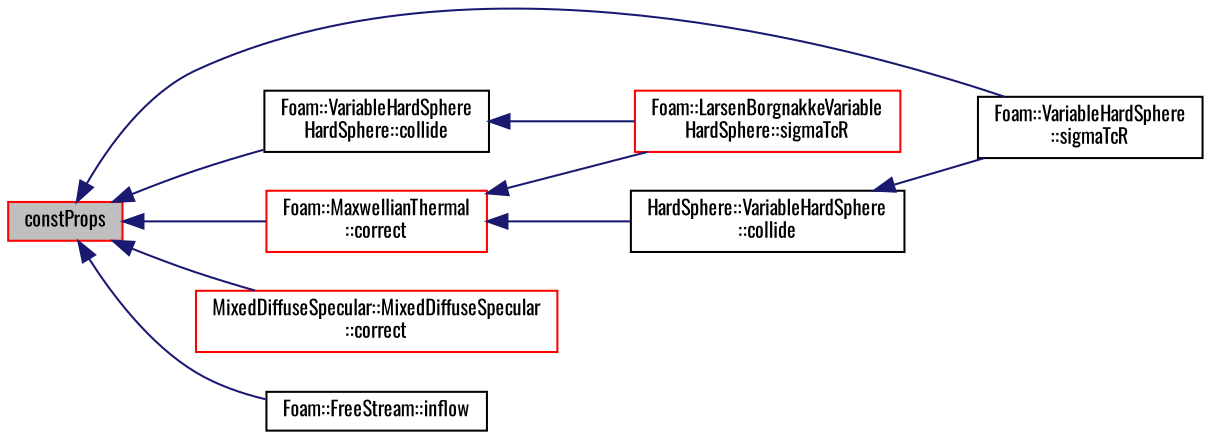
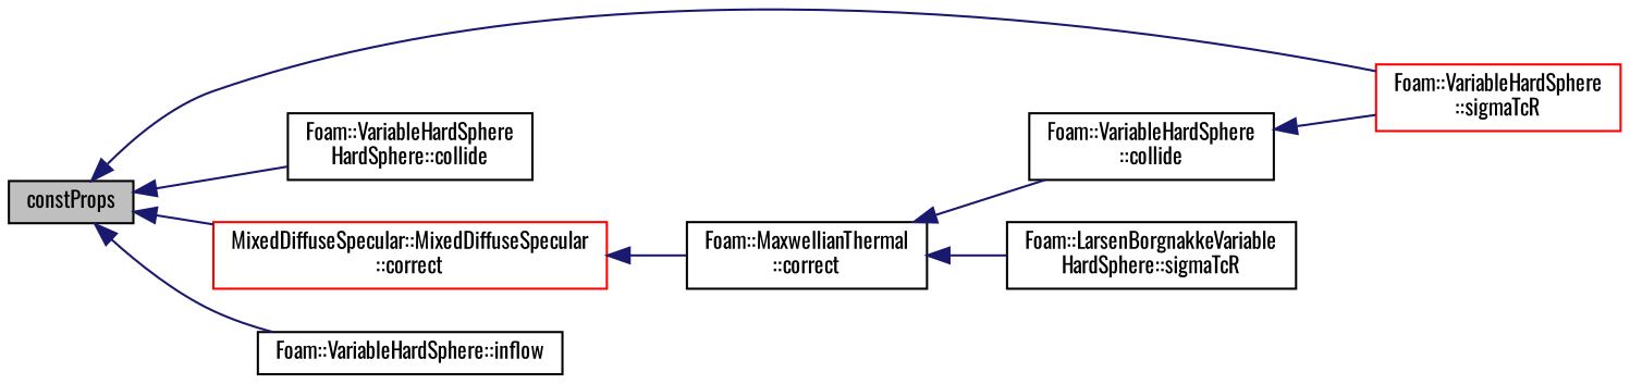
  digraph {
    fontname=Oswald
    rankdir=LR
    node [color=black fontname=Oswald fontsize=10 shape=record]
    edge [color=midnightblue dir=back fontname=Oswald fontsize=10 labelfontname=Helvetica labelfontsize=10 style=solid]
-   n1 [color=red fillcolor=grey75 fontcolor=black height=0.2 label=constProps style=filled width=0.4]
-   n2 [height=0.2 label="Foam::VariableHardSphere\l::sigmaTcR" width=0.4]
+   n1 [fillcolor=grey75 fontcolor=black height=0.2 label=constProps style=filled width=0.4]
+   n2 [color=red height=0.2 label="Foam::VariableHardSphere\l::sigmaTcR" width=0.4]
    n3 [height=0.2 label="Foam::VariableHardSphere\lHardSphere::collide" width=0.4]
-   n4 [color=red height=0.2 label="Foam::MaxwellianThermal\l::correct" width=0.4]
+   n4 [height=0.2 label="Foam::MaxwellianThermal\l::correct" width=0.4]
    n5 [color=red height=0.2 label="MixedDiffuseSpecular::MixedDiffuseSpecular\l::correct" width=0.4]
-   n6 [height=0.2 label="Foam::FreeStream::inflow" width=0.4]
-   n7 [height=0.2 label="HardSphere::VariableHardSphere\l::collide" width=0.4]
-   n8 [color=red height=0.2 label="Foam::LarsenBorgnakkeVariable\lHardSphere::sigmaTcR" width=0.4]
+   n6 [height=0.2 label="Foam::VariableHardSphere::inflow" width=0.4]
+   n7 [height=0.2 label="Foam::VariableHardSphere\l::collide" width=0.4]
+   n8 [height=0.2 label="Foam::LarsenBorgnakkeVariable\lHardSphere::sigmaTcR" width=0.4]
    n1 -> n2
    n1 -> n3
-   n1 -> n4
+   n5 -> n4
    n1 -> n5
    n1 -> n6
-   n3 -> n8
    n4 -> n7
    n4 -> n8
    n7 -> n2
  }
